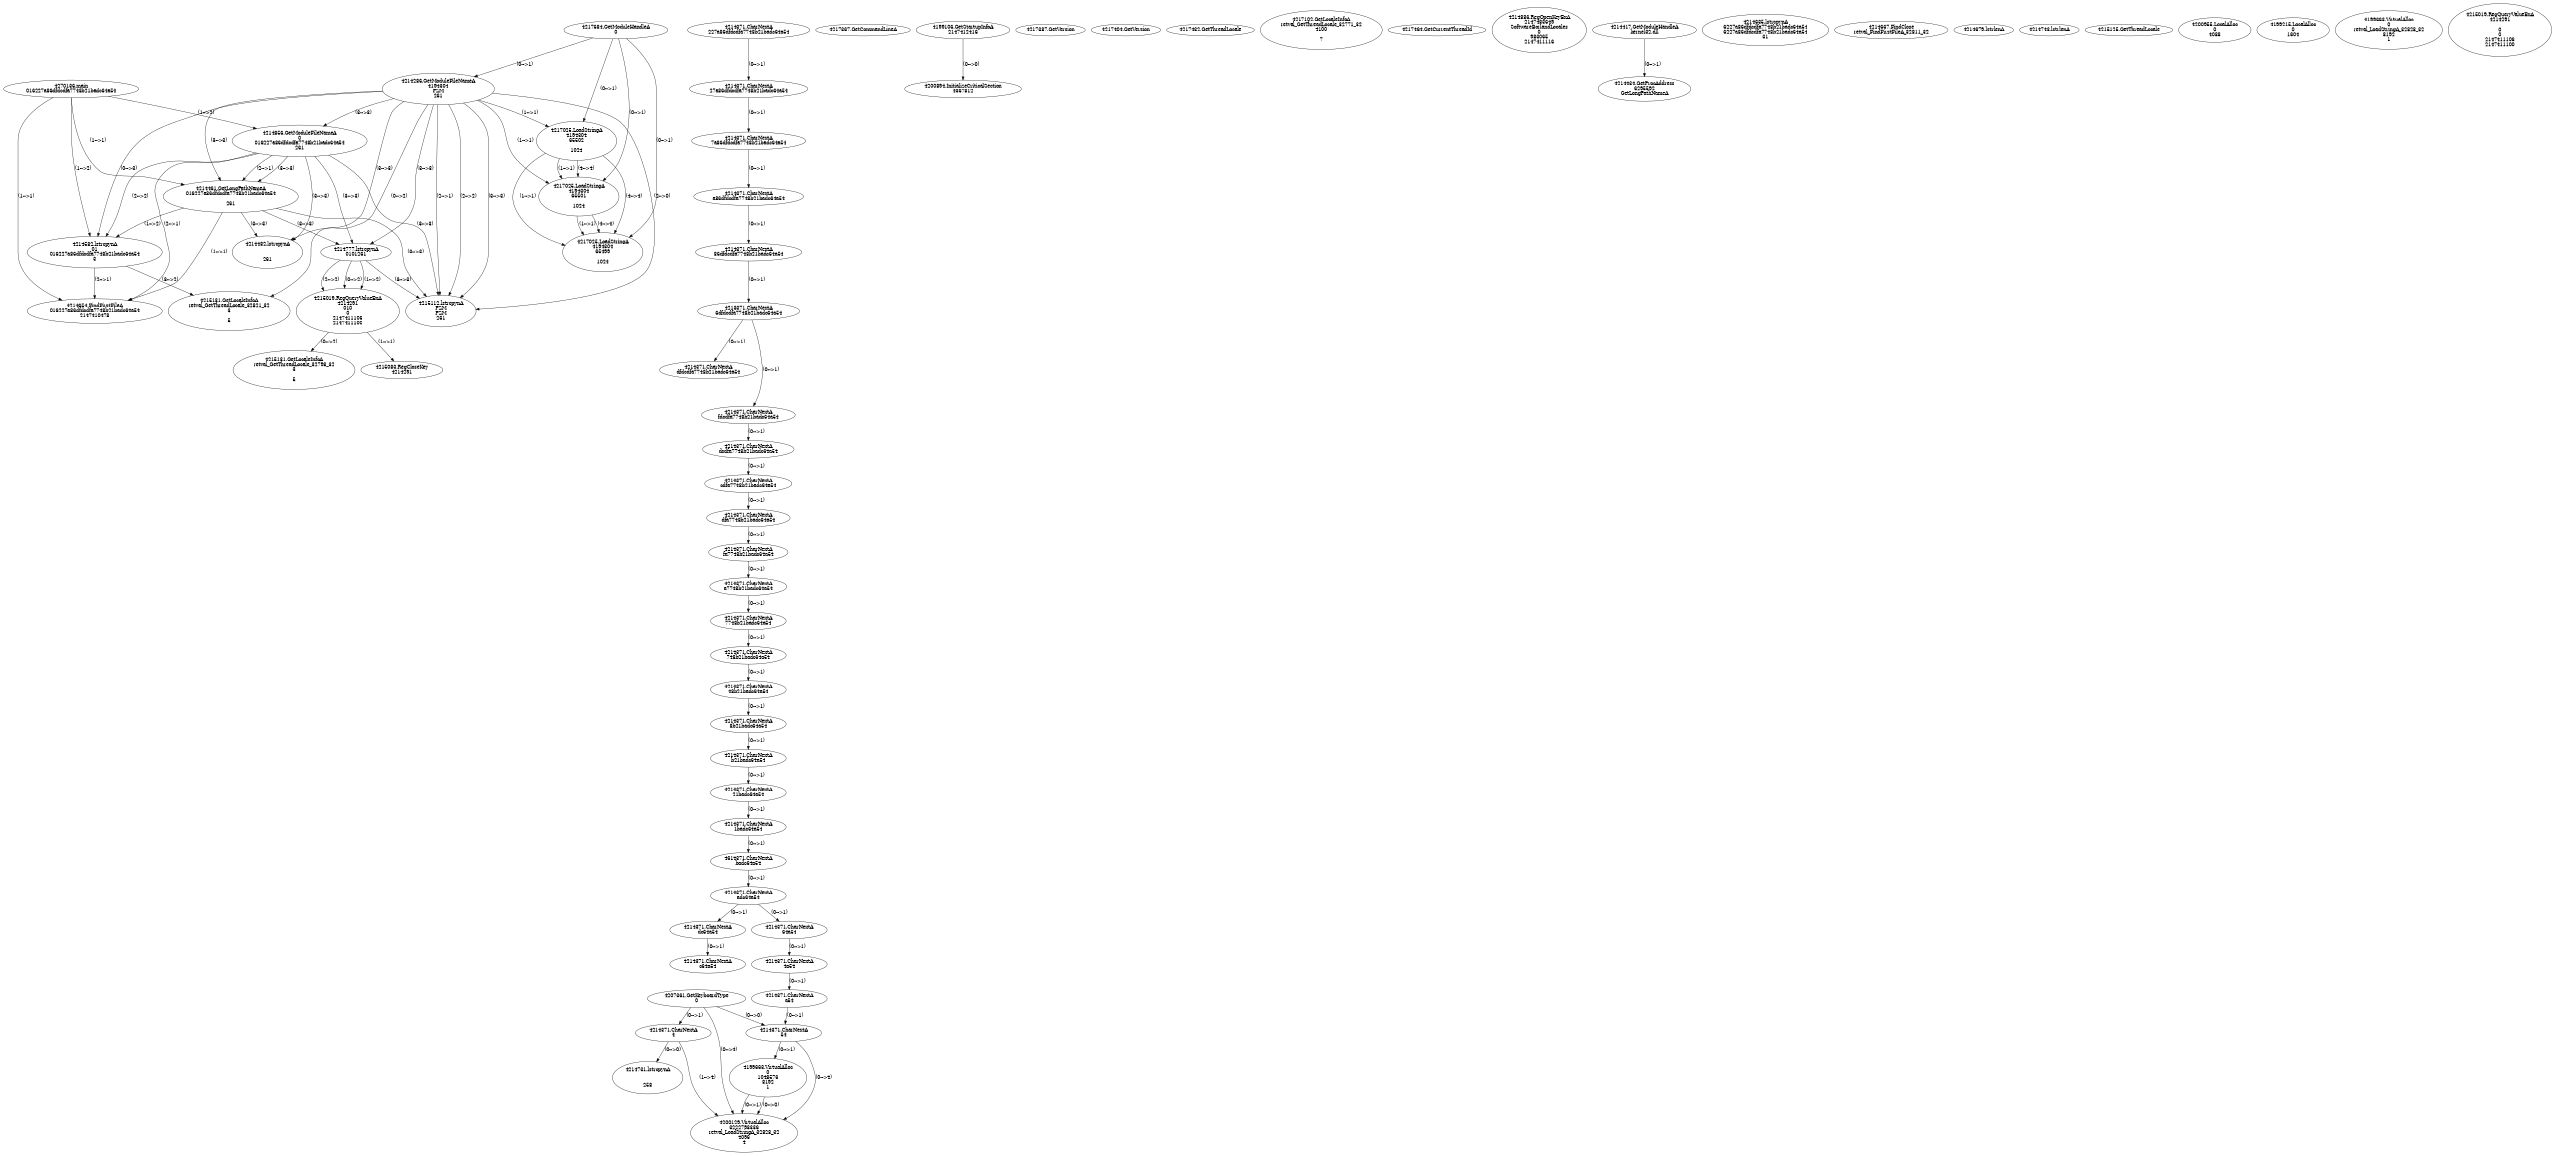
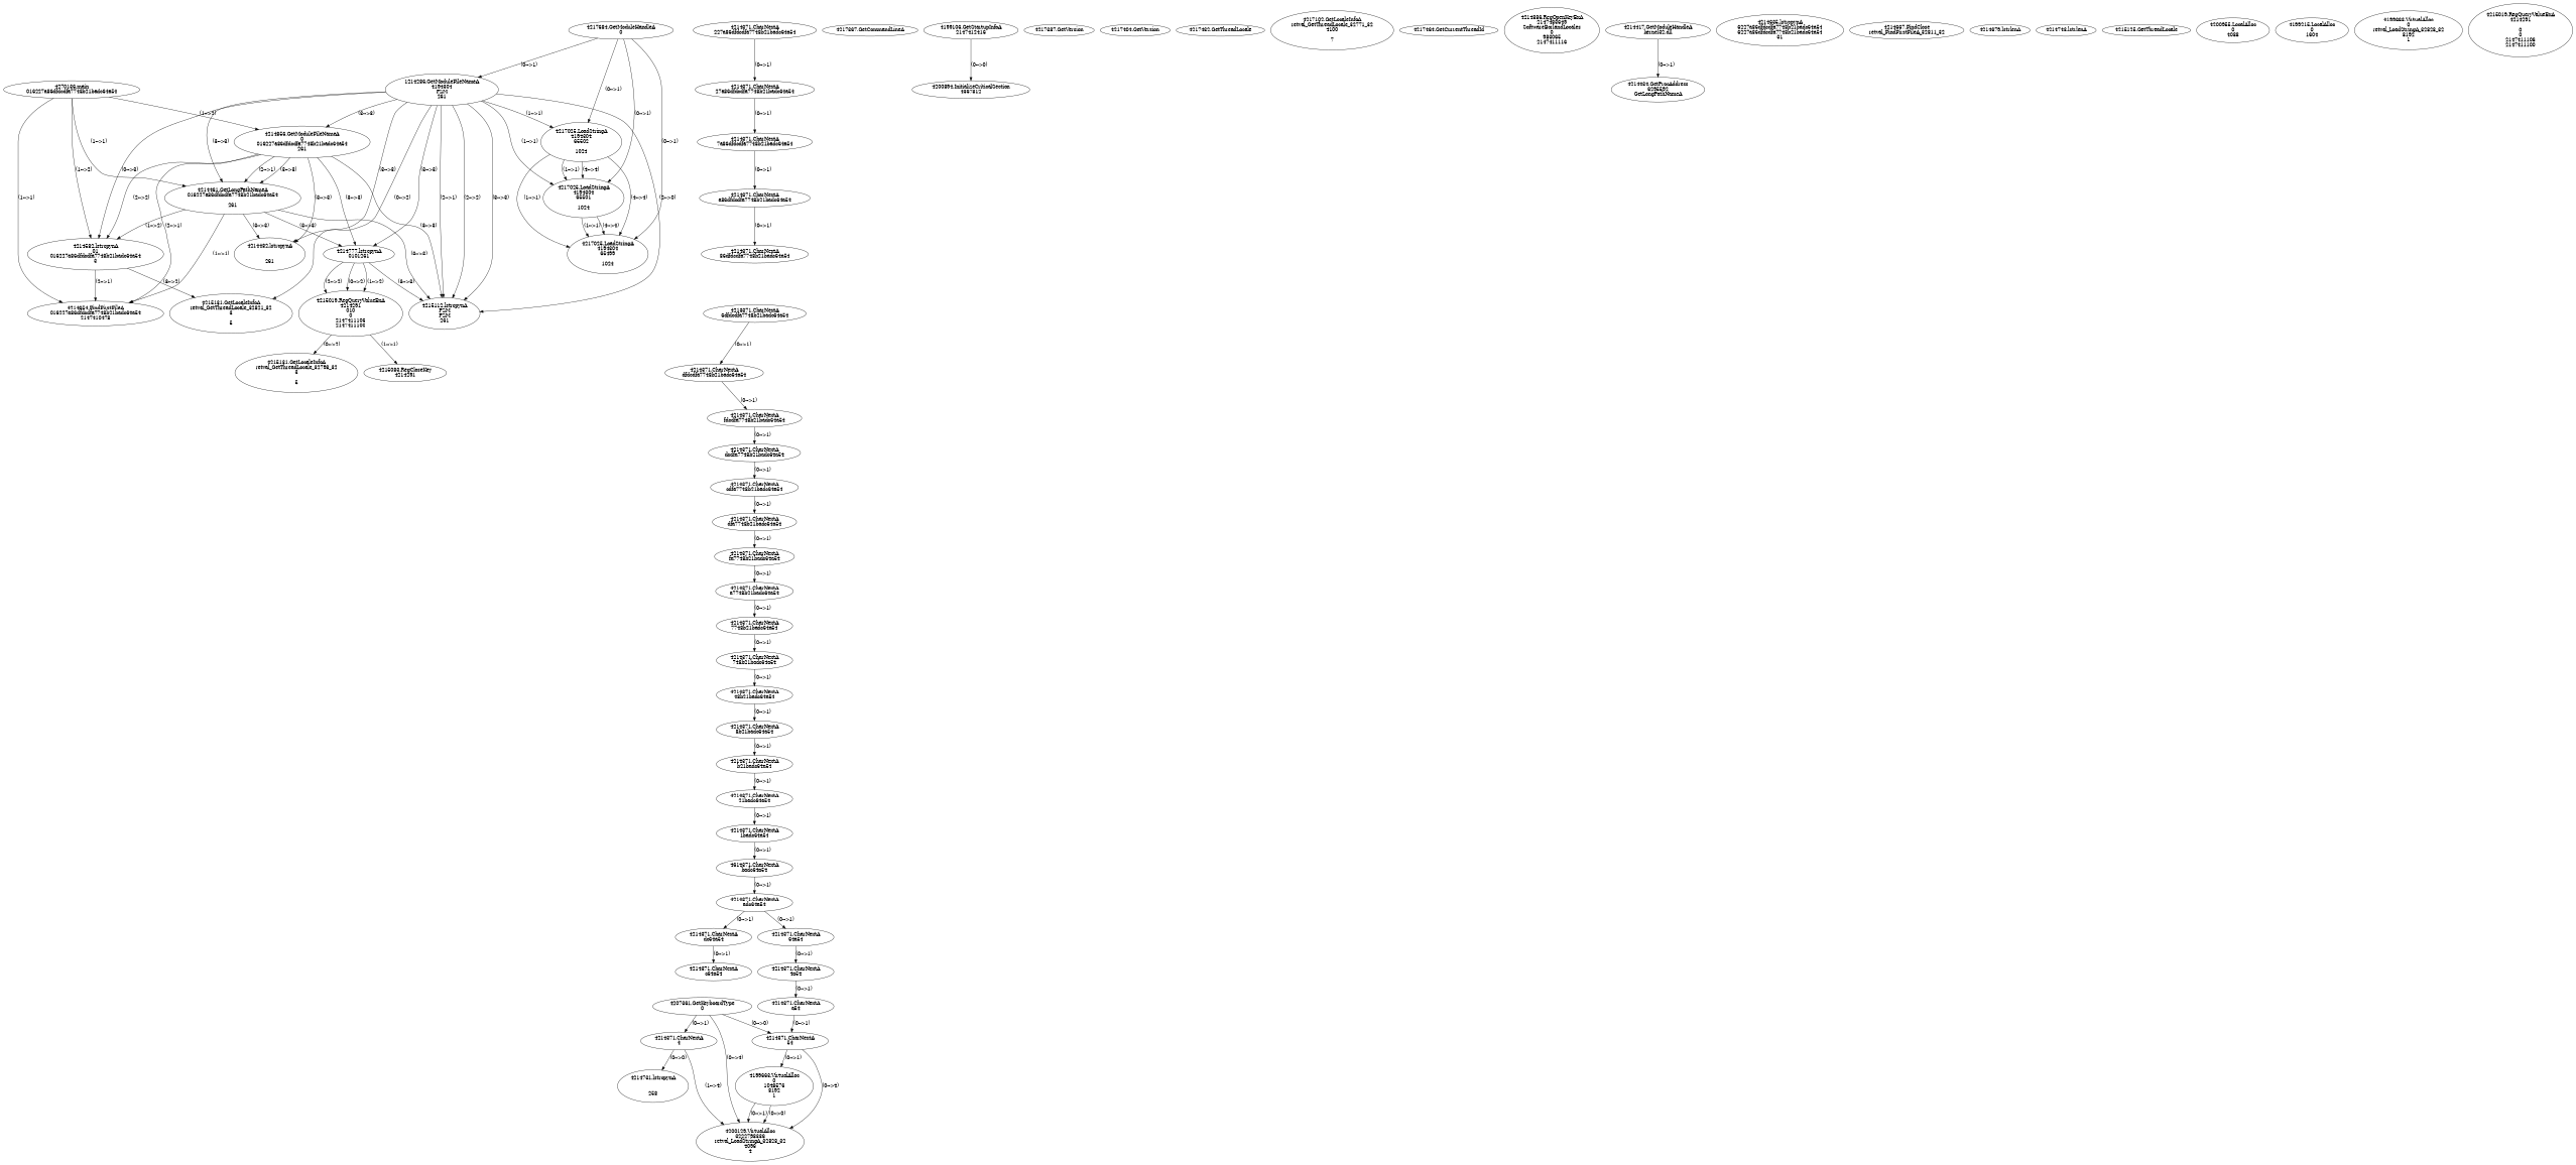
  digraph {
    n1 [label="4270136.main\n016227a86dfdcdfa7748b21badc64a54"]
    n2 [label="4214856.GetModuleFileNameA\n0\n016227a86dfdcdfa7748b21badc64a54\n261"]
    n3 [label="4214461.GetLongPathNameA\n016227a86dfdcdfa7748b21badc64a54\n\n261"]
    n4 [label="4214582.lstrcpynA\n01\n016227a86dfdcdfa7748b21badc64a54\n3"]
    n5 [label="4214654.FindFirstFileA\n016227a86dfdcdfa7748b21badc64a54\n2147410478"]
    n6 [label="4214777.lstrcpynA\n0101261"]
    n7 [label="4215112.lstrcpynA\nPZM\nPZM\n261"]
    n8 [label="4214482.lstrcpynA\n\n\n261"]
    n9 [label="4215131.GetLocaleInfoA\nretval_GetThreadLocale_32821_32\n3\n\n5"]
    n10 [label="4217684.GetModuleHandleA\n0"]
-   n11 [label="4214286.GetModuleFileNameA\n4194304\nPZM\n261"]
+   n11 [label="1214286.GetModuleFileNameA\n4194304\nPZM\n261"]
    n12 [label="4217025.LoadStringA\n4194304\n65502\n\n1024"]
    n13 [label="4217025.LoadStringA\n4194304\n65501\n\n1024"]
    n14 [label="4217025.LoadStringA\n4194304\n65499\n\n1024"]
    n15 [label="4207361.GetKeyboardType\n0"]
    n16 [label="4214371.CharNextA\n54"]
    n17 [label="4214371.CharNextA\n4"]
    n18 [label="4200129.VirtualAlloc\n3222798336\nretval_LoadStringA_32828_32\n4096\n4"]
    n19 [label="4199663.VirtualAlloc\n0\n1048576\n8192\n1"]
    n20 [label="4214731.lstrcpynA\n\n\n258"]
    n21 [label="4217367.GetCommandLineA\n"]
    n22 [label="4199106.GetStartupInfoA\n2147412416"]
    n23 [label="4200894.InitializeCriticalSection\n4367812"]
    n24 [label="4217387.GetVersion\n"]
    n25 [label="4217404.GetVersion\n"]
    n26 [label="4217432.GetThreadLocale\n"]
    n27 [label="4217102.GetLocaleInfoA\nretval_GetThreadLocale_32771_32\n4100\n\n7"]
    n28 [label="4217464.GetCurrentThreadId\n"]
    n29 [label="4215019.RegQueryValueExA\n4214291\n010\n0\n2147411106\n2147411100"]
    n30 [label="4215131.GetLocaleInfoA\nretval_GetThreadLocale_32798_32\n3\n\n5"]
    n31 [label="4214886.RegOpenKeyExA\n2147483649\nSoftware\Borland\Locales\n0\n983065\n2147411116"]
    n32 [label="4214417.GetModuleHandleA\nkernel32.dll"]
    n33 [label="4214434.GetProcAddress\n6295592\nGetLongPathNameA"]
    n34 [label="4214371.CharNextA\n227a86dfdcdfa7748b21badc64a54"]
    n35 [label="4214371.CharNextA\n27a86dfdcdfa7748b21badc64a54"]
    n36 [label="4214371.CharNextA\n7a86dfdcdfa7748b21badc64a54"]
    n37 [label="4214371.CharNextA\na86dfdcdfa7748b21badc64a54"]
    n38 [label="4214371.CharNextA\n86dfdcdfa7748b21badc64a54"]
    n39 [label="4213371.CharNextA\n6dfdcdfa7748b21badc64a54"]
    n40 [label="4214371.CharNextA\ndfdcdfa7748b21badc64a54"]
    n41 [label="4214371.CharNextA\nfdcdfa7748b21badc64a54"]
    n42 [label="4214371.CharNextA\ndcdfa7748b21badc64a54"]
    n43 [label="4214371.CharNextA\ncdfa7748b21badc64a54"]
    n44 [label="4214371.CharNextA\ndfa7748b21badc64a54"]
    n45 [label="4214371.CharNextA\nfa7748b21badc64a54"]
    n46 [label="4214371.CharNextA\na7748b21badc64a54"]
    n47 [label="4214371.CharNextA\n7748b21badc64a54"]
    n48 [label="4214371.CharNextA\n748b21badc64a54"]
    n49 [label="4214371.CharNextA\n48b21badc64a54"]
    n50 [label="4214371.CharNextA\n8b21badc64a54"]
    n51 [label="4214371.CharNextA\nb21badc64a54"]
    n52 [label="4214371.CharNextA\n21badc64a54"]
    n53 [label="4214371.CharNextA\n1badc64a54"]
    n54 [label="4614371.CharNextA\nbadc64a54"]
    n55 [label="4214371.CharNextA\nadc64a54"]
    n56 [label="4214371.CharNextA\ndc64a54"]
    n57 [label="4214371.CharNextA\n64a54"]
    n58 [label="4214371.CharNextA\nc64a54"]
    n59 [label="4214371.CharNextA\n4a54"]
    n60 [label="4214371.CharNextA\na54"]
    n61 [label="4214635.lstrcpynA\n6227a86dfdcdfa7748b21badc64a54\n6227a86dfdcdfa7748b21badc64a54\n31"]
    n62 [label="4214667.FindClose\nretval_FindFirstFileA_32811_32"]
    n63 [label="4214679.lstrlenA\n"]
    n64 [label="4214743.lstrlenA\n"]
    n65 [label="4215083.RegCloseKey\n4214291"]
    n66 [label="4215125.GetThreadLocale\n"]
    n67 [label="4200955.LocalAlloc\n0\n4088"]
    n68 [label="4199215.LocalAlloc\n0\n1604"]
    n69 [label="4199663.VirtualAlloc\n0\nretval_LoadStringA_32828_32\n8192\n1"]
    n70 [label="4215019.RegQueryValueExA\n4214291\n\n0\n0\n2147411106\n2147411100"]
    n1 -> n2 [label="(1-->2)"]
    n1 -> n3 [label="(1-->1)"]
    n1 -> n4 [label="(1-->2)"]
    n1 -> n5 [label="(1-->1)"]
    n2 -> n3 [label="(2-->1)"]
    n2 -> n3 [label="(3-->3)"]
    n2 -> n4 [label="(2-->2)"]
    n2 -> n5 [label="(2-->1)"]
    n2 -> n6 [label="(3-->3)"]
    n2 -> n7 [label="(3-->3)"]
    n2 -> n8 [label="(3-->3)"]
    n3 -> n4 [label="(1-->2)"]
    n3 -> n5 [label="(1-->1)"]
    n3 -> n6 [label="(3-->3)"]
    n3 -> n7 [label="(3-->3)"]
    n3 -> n8 [label="(3-->3)"]
    n4 -> n5 [label="(2-->1)"]
    n4 -> n9 [label="(3-->2)"]
    n6 -> n7 [label="(3-->3)"]
    n6 -> n29 [label="(1-->2)"]
    n6 -> n29 [label="(2-->2)"]
    n6 -> n29 [label="(0-->2)"]
    n10 -> n11 [label="(0-->1)"]
    n10 -> n12 [label="(0-->1)"]
    n10 -> n13 [label="(0-->1)"]
    n10 -> n14 [label="(0-->1)"]
    n11 -> n2 [label="(3-->3)"]
    n11 -> n3 [label="(3-->3)"]
    n11 -> n4 [label="(0-->3)"]
    n11 -> n6 [label="(3-->3)"]
    n11 -> n7 [label="(2-->1)"]
    n11 -> n7 [label="(2-->2)"]
    n11 -> n7 [label="(3-->3)"]
    n11 -> n7 [label="(2-->0)"]
    n11 -> n8 [label="(3-->3)"]
    n11 -> n9 [label="(0-->2)"]
    n11 -> n12 [label="(1-->1)"]
    n11 -> n13 [label="(1-->1)"]
    n12 -> n13 [label="(1-->1)"]
    n12 -> n13 [label="(4-->4)"]
    n12 -> n14 [label="(1-->1)"]
    n12 -> n14 [label="(4-->4)"]
    n13 -> n14 [label="(1-->1)"]
    n13 -> n14 [label="(4-->4)"]
    n15 -> n16 [label="(0-->0)"]
    n15 -> n17 [label="(0-->1)"]
    n15 -> n18 [label="(0-->4)"]
    n16 -> n18 [label="(0-->4)"]
    n16 -> n19 [label="(0-->1)"]
    n17 -> n18 [label="(1-->4)"]
    n17 -> n20 [label="(0-->0)"]
    n19 -> n18 [label="(0-->1)"]
    n19 -> n18 [label="(0-->0)"]
    n22 -> n23 [label="(0-->0)"]
    n29 -> n30 [label="(0-->2)"]
    n29 -> n65 [label="(1-->1)"]
    n32 -> n33 [label="(0-->1)"]
    n34 -> n35 [label="(0-->1)"]
    n35 -> n36 [label="(0-->1)"]
    n36 -> n37 [label="(0-->1)"]
    n37 -> n38 [label="(0-->1)"]
-   n38 -> n39 [label="(0-->1)"]
    n39 -> n40 [label="(0-->1)"]
-   n39 -> n41 [label="(0-->1)"]
+   n40 -> n41 [label="(0-->1)"]
    n41 -> n42 [label="(0-->1)"]
    n42 -> n43 [label="(0-->1)"]
    n43 -> n44 [label="(0-->1)"]
    n44 -> n45 [label="(0-->1)"]
    n45 -> n46 [label="(0-->1)"]
    n46 -> n47 [label="(0-->1)"]
    n47 -> n48 [label="(0-->1)"]
    n48 -> n49 [label="(0-->1)"]
    n49 -> n50 [label="(0-->1)"]
    n50 -> n51 [label="(0-->1)"]
    n51 -> n52 [label="(0-->1)"]
    n52 -> n53 [label="(0-->1)"]
    n53 -> n54 [label="(0-->1)"]
    n54 -> n55 [label="(0-->1)"]
    n55 -> n56 [label="(0-->1)"]
    n55 -> n57 [label="(0-->1)"]
    n56 -> n58 [label="(0-->1)"]
    n57 -> n59 [label="(0-->1)"]
    n59 -> n60 [label="(0-->1)"]
    n60 -> n16 [label="(0-->1)"]
  }
